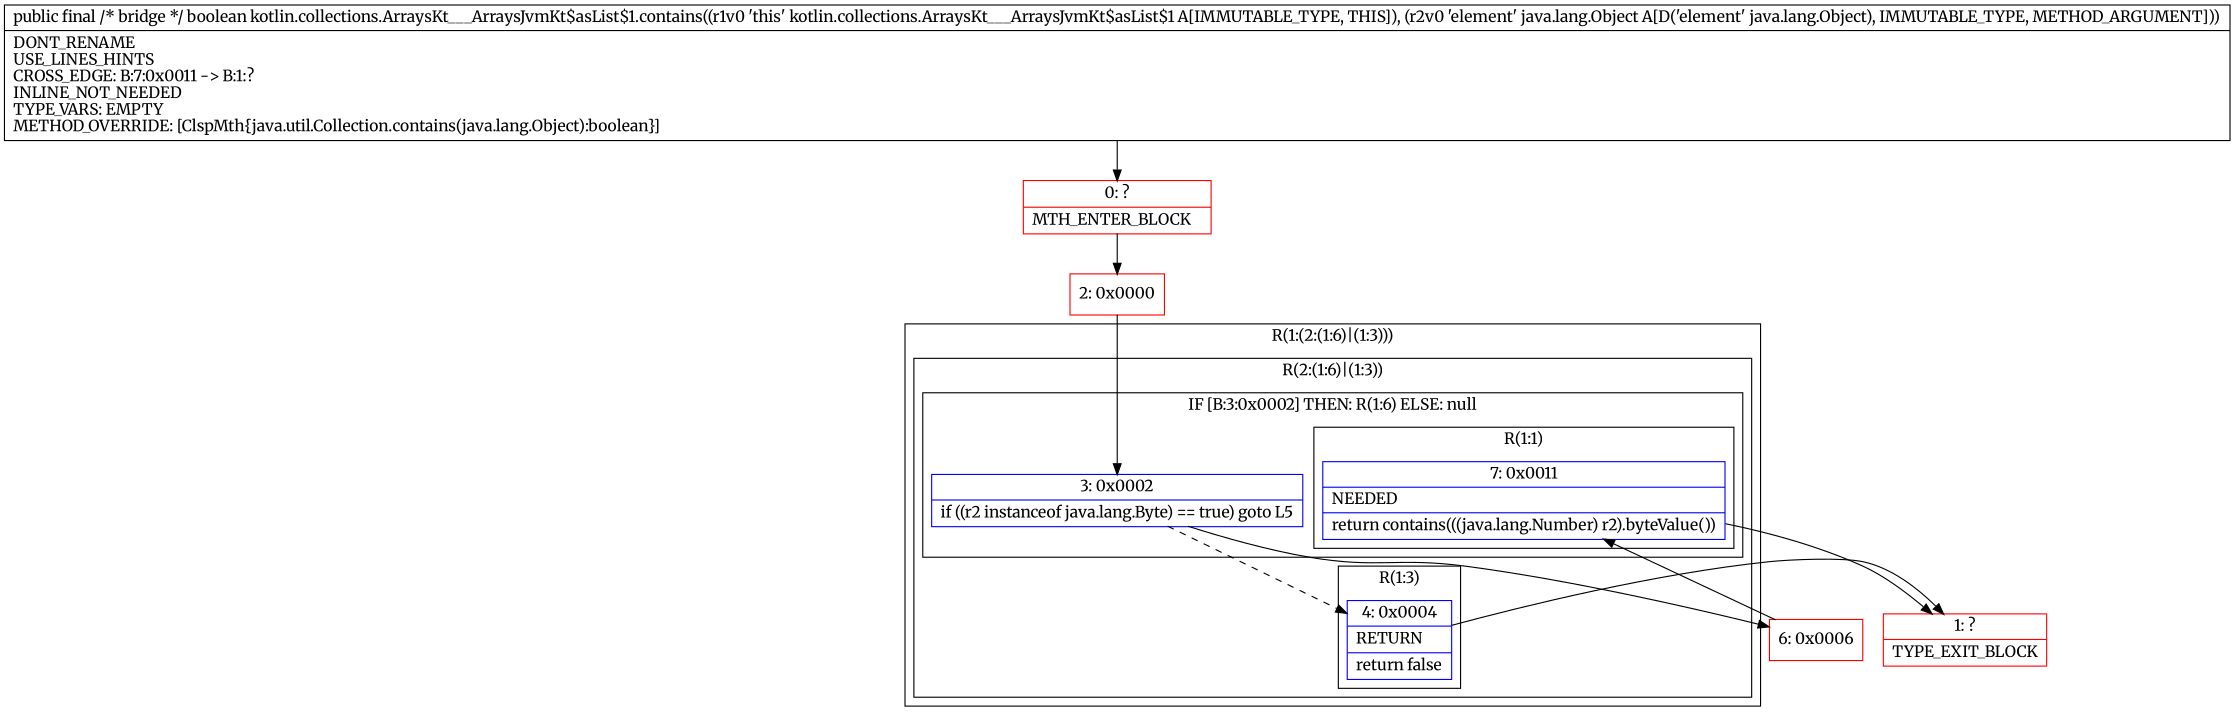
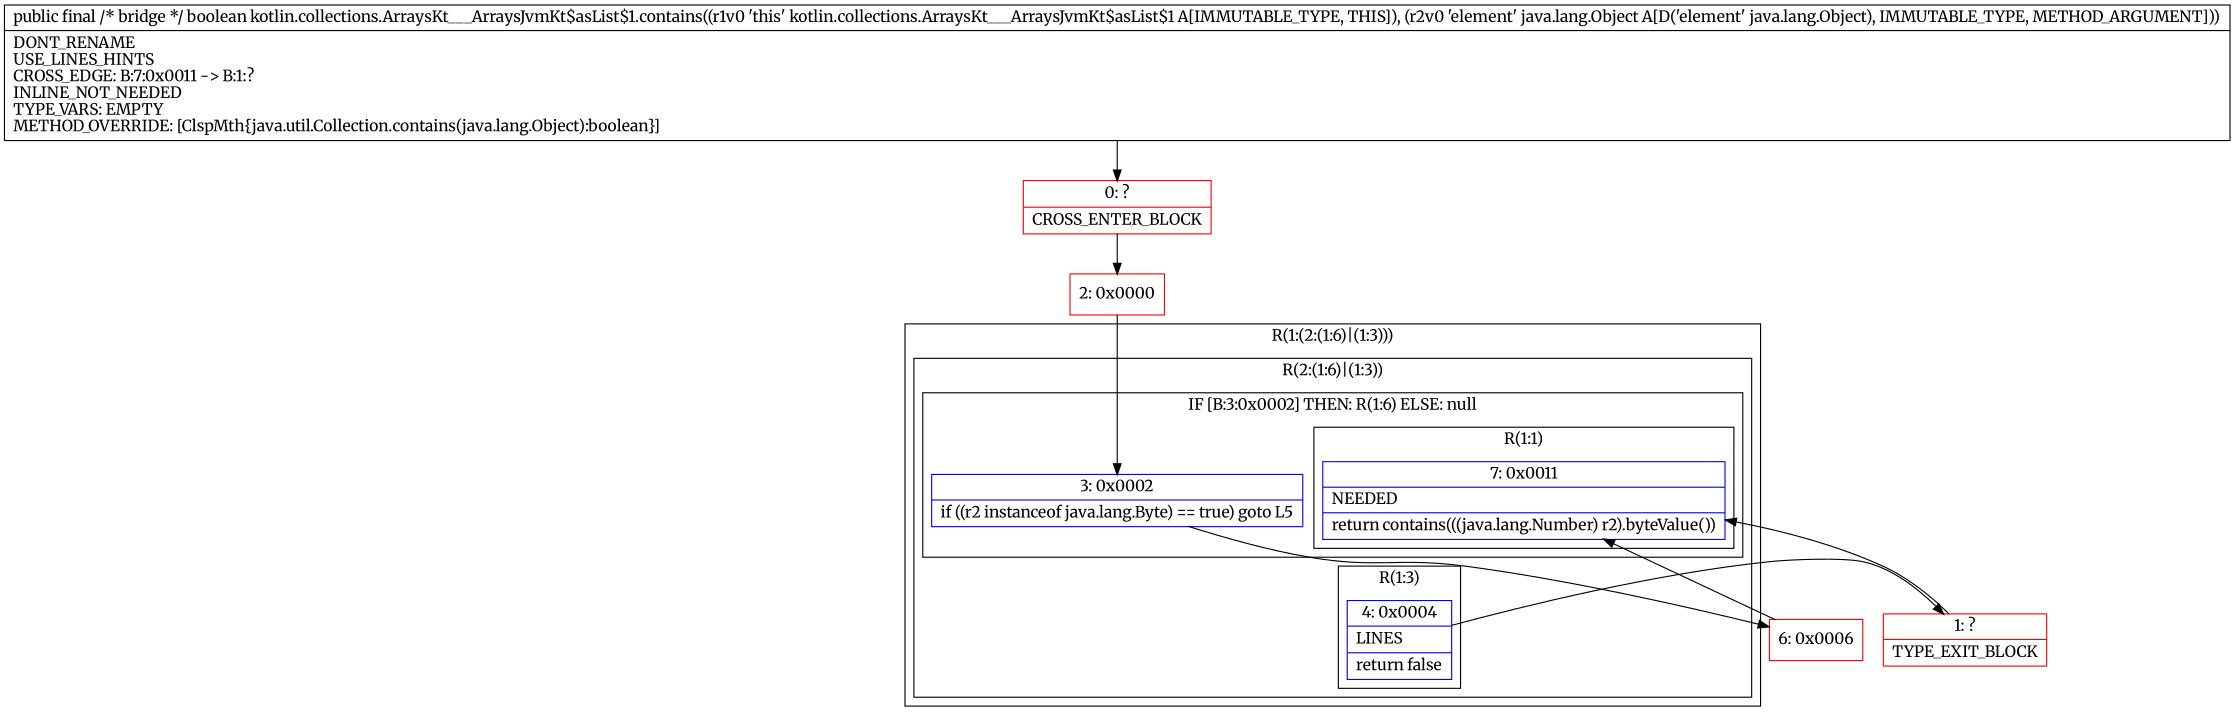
  digraph {
    fontname=Merriweather
    node [color=red fontname=Merriweather shape=record]
    edge [fontname=Merriweather]
    n1 [color=blue label="{7\:\ 0x0011|NEEDED\l|return contains(((java.lang.Number) r2).byteValue())\l}"]
    n2 [color=blue label="{3\:\ 0x0002|if ((r2 instanceof java.lang.Byte) == true) goto L5\l}"]
-   n3 [color=blue label="{4\:\ 0x0004|RETURN\l|return false\l}"]
+   n3 [color=blue label="{4\:\ 0x0004|LINES\l|return false\l}"]
    n4 [label="{1\:\ ?|TYPE_EXIT_BLOCK\l}"]
    n5 [label="{6\:\ 0x0006}"]
-   n6 [label="{0\:\ ?|MTH_ENTER_BLOCK\l}"]
+   n6 [label="{0\:\ ?|CROSS_ENTER_BLOCK\l}"]
    n7 [label="{2\:\ 0x0000}"]
    n8 [label="{public final \/* bridge *\/ boolean kotlin.collections.ArraysKt___ArraysJvmKt$asList$1.contains((r1v0 'this' kotlin.collections.ArraysKt___ArraysJvmKt$asList$1 A[IMMUTABLE_TYPE, THIS]), (r2v0 'element' java.lang.Object A[D('element' java.lang.Object), IMMUTABLE_TYPE, METHOD_ARGUMENT]))  | DONT_RENAME\lUSE_LINES_HINTS\lCROSS_EDGE: B:7:0x0011 \-\> B:1:?\lINLINE_NOT_NEEDED\lTYPE_VARS: EMPTY\lMETHOD_OVERRIDE: [ClspMth\{java.util.Collection.contains(java.lang.Object):boolean\}]\l}" color=""]
    subgraph cluster_1 {
      label="R(1:(2:(1:6)|(1:3)))"
      subgraph cluster_2 {
        label="R(2:(1:6)|(1:3))"
        subgraph cluster_3 {
          label="IF [B:3:0x0002] THEN: R(1:6) ELSE: null"
          n2
          subgraph cluster_4 {
            label="R(1:1)"
            n1
          }
        }
        subgraph cluster_5 {
          label="R(1:3)"
          n3
        }
      }
    }
-   n1 -> n4
-   n2 -> n3 [style=dashed]
+   n4 -> n1
    n2 -> n5
    n3 -> n4
    n5 -> n1
    n6 -> n7
    n7 -> n2
    n8 -> n6
  }
